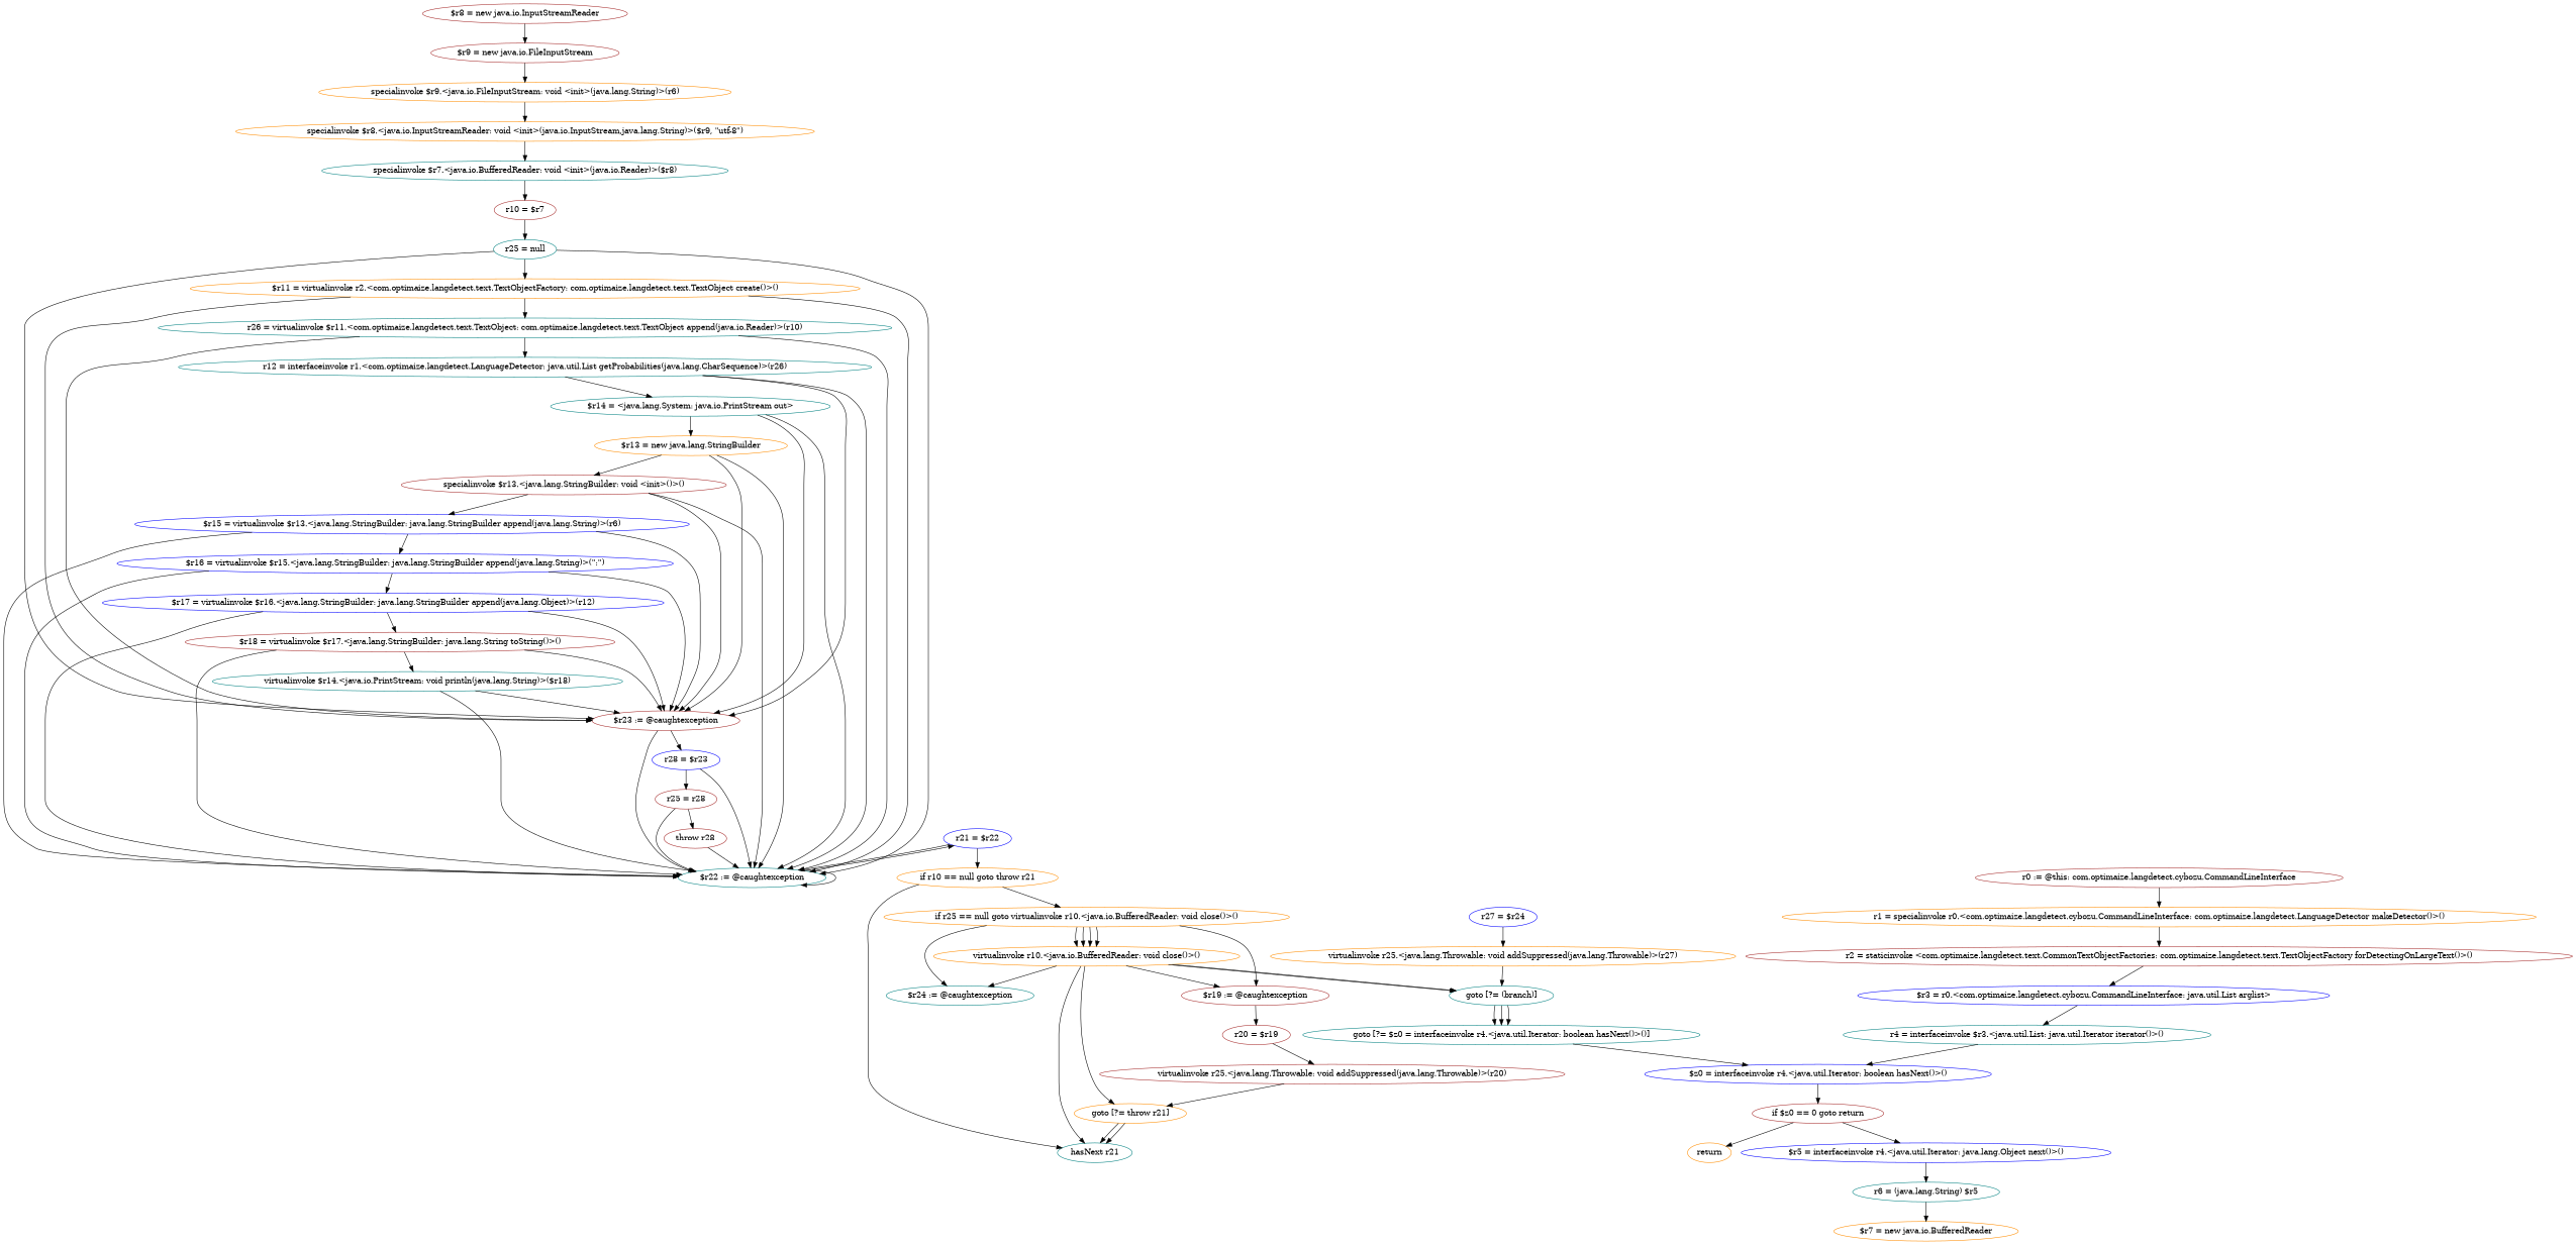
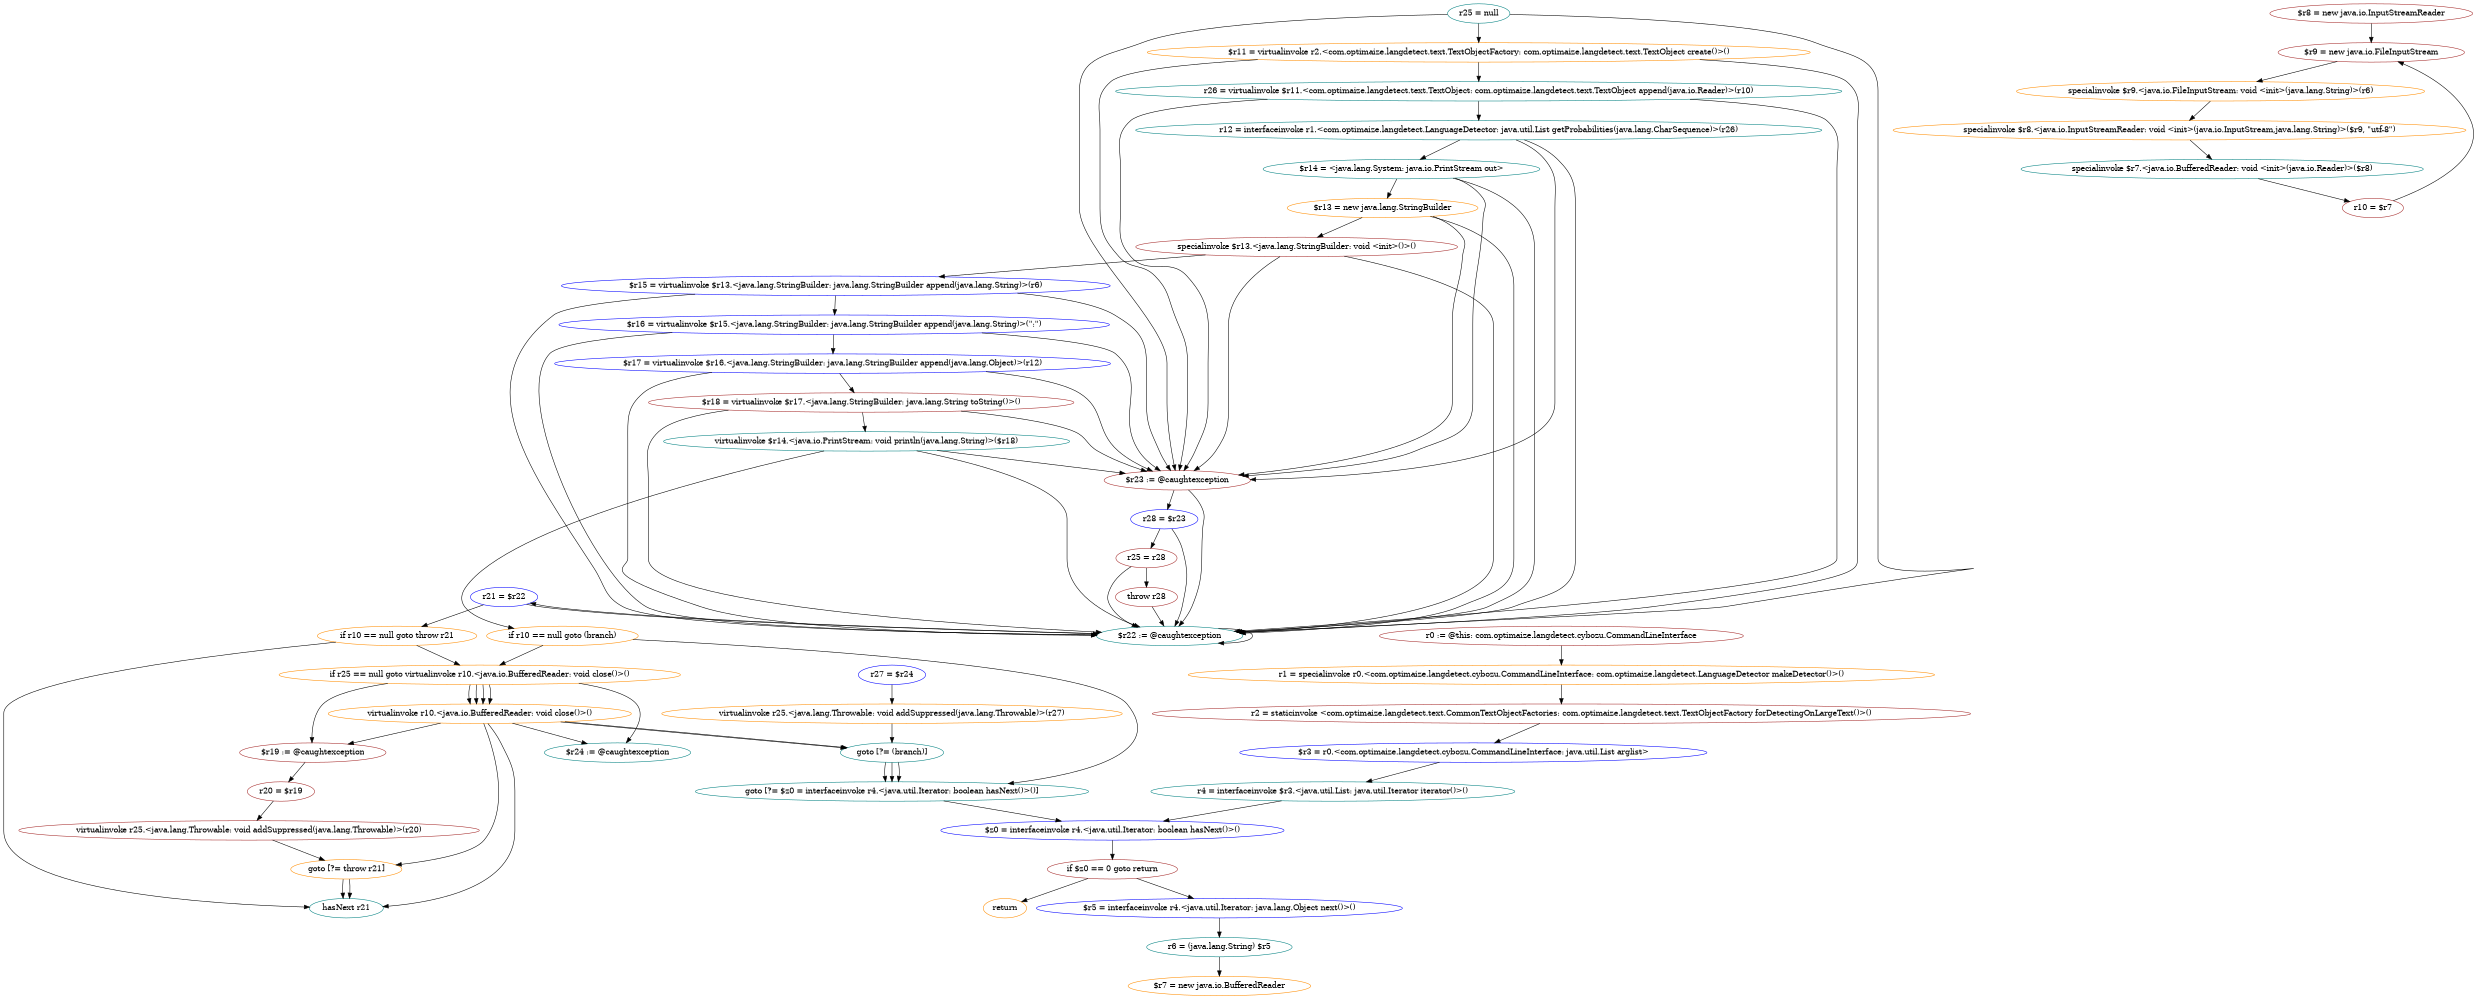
  digraph {
    node [color=brown]
    "r1 = specialinvoke r0.<com.optimaize.langdetect.cybozu.CommandLineInterface: com.optimaize.langdetect.LanguageDetector makeDetector()>()" [color=darkorange]
    "r0 := @this: com.optimaize.langdetect.cybozu.CommandLineInterface"
    "r2 = staticinvoke <com.optimaize.langdetect.text.CommonTextObjectFactories: com.optimaize.langdetect.text.TextObjectFactory forDetectingOnLargeText()>()"
    "$r3 = r0.<com.optimaize.langdetect.cybozu.CommandLineInterface: java.util.List arglist>" [color=blue]
    "r4 = interfaceinvoke $r3.<java.util.List: java.util.Iterator iterator()>()" [color=teal]
    "$z0 = interfaceinvoke r4.<java.util.Iterator: boolean hasNext()>()" [color=blue]
    "if $z0 == 0 goto return"
    "$r5 = interfaceinvoke r4.<java.util.Iterator: java.lang.Object next()>()" [color=blue]
    return [color=darkorange]
    "r6 = (java.lang.String) $r5" [color=teal]
    "$r7 = new java.io.BufferedReader" [color=darkorange]
    "$r8 = new java.io.InputStreamReader"
    "$r9 = new java.io.FileInputStream"
    "specialinvoke $r9.<java.io.FileInputStream: void <init>(java.lang.String)>(r6)" [color=darkorange]
    "specialinvoke $r8.<java.io.InputStreamReader: void <init>(java.io.InputStream,java.lang.String)>($r9, \"utf-8\")" [color=darkorange]
    "specialinvoke $r7.<java.io.BufferedReader: void <init>(java.io.Reader)>($r8)" [color=teal]
    "r10 = $r7"
    "r25 = null" [color=teal]
    "$r11 = virtualinvoke r2.<com.optimaize.langdetect.text.TextObjectFactory: com.optimaize.langdetect.text.TextObject create()>()" [color=darkorange]
    "$r23 := @caughtexception"
    "$r22 := @caughtexception" [color=teal]
    "r26 = virtualinvoke $r11.<com.optimaize.langdetect.text.TextObject: com.optimaize.langdetect.text.TextObject append(java.io.Reader)>(r10)" [color=teal]
    "r28 = $r23" [color=blue]
    "r21 = $r22" [color=blue]
    "r12 = interfaceinvoke r1.<com.optimaize.langdetect.LanguageDetector: java.util.List getProbabilities(java.lang.CharSequence)>(r26)" [color=teal]
    "$r14 = <java.lang.System: java.io.PrintStream out>" [color=teal]
    "$r13 = new java.lang.StringBuilder" [color=darkorange]
    "specialinvoke $r13.<java.lang.StringBuilder: void <init>()>()"
    "$r15 = virtualinvoke $r13.<java.lang.StringBuilder: java.lang.StringBuilder append(java.lang.String)>(r6)" [color=blue]
    "$r16 = virtualinvoke $r15.<java.lang.StringBuilder: java.lang.StringBuilder append(java.lang.String)>(\":\")" [color=blue]
    "$r17 = virtualinvoke $r16.<java.lang.StringBuilder: java.lang.StringBuilder append(java.lang.Object)>(r12)" [color=blue]
    "$r18 = virtualinvoke $r17.<java.lang.StringBuilder: java.lang.String toString()>()"
    "virtualinvoke $r14.<java.io.PrintStream: void println(java.lang.String)>($r18)" [color=teal]
+   "if r10 == null goto (branch)" [color=darkorange]
    "if r25 == null goto virtualinvoke r10.<java.io.BufferedReader: void close()>()" [color=darkorange]
    "goto [?= $z0 = interfaceinvoke r4.<java.util.Iterator: boolean hasNext()>()]" [color=teal]
    "virtualinvoke r10.<java.io.BufferedReader: void close()>()" [color=darkorange]
    "$r24 := @caughtexception" [color=teal]
    "$r19 := @caughtexception"
    "goto [?= (branch)]" [color=teal]
    "goto [?= throw r21]" [color=darkorange]
    n42 [color=teal label="hasNext r21"]
    "r20 = $r19"
    "r27 = $r24" [color=blue]
    "virtualinvoke r25.<java.lang.Throwable: void addSuppressed(java.lang.Throwable)>(r27)" [color=darkorange]
    "r25 = r28"
    "throw r28"
    "if r10 == null goto throw r21" [color=darkorange]
    "virtualinvoke r25.<java.lang.Throwable: void addSuppressed(java.lang.Throwable)>(r20)"
    "r1 = specialinvoke r0.<com.optimaize.langdetect.cybozu.CommandLineInterface: com.optimaize.langdetect.LanguageDetector makeDetector()>()" -> "r2 = staticinvoke <com.optimaize.langdetect.text.CommonTextObjectFactories: com.optimaize.langdetect.text.TextObjectFactory forDetectingOnLargeText()>()"
    "r0 := @this: com.optimaize.langdetect.cybozu.CommandLineInterface" -> "r1 = specialinvoke r0.<com.optimaize.langdetect.cybozu.CommandLineInterface: com.optimaize.langdetect.LanguageDetector makeDetector()>()"
    "r2 = staticinvoke <com.optimaize.langdetect.text.CommonTextObjectFactories: com.optimaize.langdetect.text.TextObjectFactory forDetectingOnLargeText()>()" -> "$r3 = r0.<com.optimaize.langdetect.cybozu.CommandLineInterface: java.util.List arglist>"
    "$r3 = r0.<com.optimaize.langdetect.cybozu.CommandLineInterface: java.util.List arglist>" -> "r4 = interfaceinvoke $r3.<java.util.List: java.util.Iterator iterator()>()"
    "r4 = interfaceinvoke $r3.<java.util.List: java.util.Iterator iterator()>()" -> "$z0 = interfaceinvoke r4.<java.util.Iterator: boolean hasNext()>()"
    "$z0 = interfaceinvoke r4.<java.util.Iterator: boolean hasNext()>()" -> "if $z0 == 0 goto return"
    "if $z0 == 0 goto return" -> "$r5 = interfaceinvoke r4.<java.util.Iterator: java.lang.Object next()>()"
    "if $z0 == 0 goto return" -> return
    "$r5 = interfaceinvoke r4.<java.util.Iterator: java.lang.Object next()>()" -> "r6 = (java.lang.String) $r5"
    "r6 = (java.lang.String) $r5" -> "$r7 = new java.io.BufferedReader"
    "$r8 = new java.io.InputStreamReader" -> "$r9 = new java.io.FileInputStream"
    "$r9 = new java.io.FileInputStream" -> "specialinvoke $r9.<java.io.FileInputStream: void <init>(java.lang.String)>(r6)"
    "specialinvoke $r9.<java.io.FileInputStream: void <init>(java.lang.String)>(r6)" -> "specialinvoke $r8.<java.io.InputStreamReader: void <init>(java.io.InputStream,java.lang.String)>($r9, \"utf-8\")"
    "specialinvoke $r8.<java.io.InputStreamReader: void <init>(java.io.InputStream,java.lang.String)>($r9, \"utf-8\")" -> "specialinvoke $r7.<java.io.BufferedReader: void <init>(java.io.Reader)>($r8)"
    "specialinvoke $r7.<java.io.BufferedReader: void <init>(java.io.Reader)>($r8)" -> "r10 = $r7"
-   "r10 = $r7" -> "r25 = null"
+   "r10 = $r7" -> "$r9 = new java.io.FileInputStream"
    "r25 = null" -> "$r11 = virtualinvoke r2.<com.optimaize.langdetect.text.TextObjectFactory: com.optimaize.langdetect.text.TextObject create()>()"
    "r25 = null" -> "$r23 := @caughtexception"
    "r25 = null" -> "$r22 := @caughtexception"
    "$r11 = virtualinvoke r2.<com.optimaize.langdetect.text.TextObjectFactory: com.optimaize.langdetect.text.TextObject create()>()" -> "$r23 := @caughtexception"
    "$r11 = virtualinvoke r2.<com.optimaize.langdetect.text.TextObjectFactory: com.optimaize.langdetect.text.TextObject create()>()" -> "$r22 := @caughtexception"
    "$r11 = virtualinvoke r2.<com.optimaize.langdetect.text.TextObjectFactory: com.optimaize.langdetect.text.TextObject create()>()" -> "r26 = virtualinvoke $r11.<com.optimaize.langdetect.text.TextObject: com.optimaize.langdetect.text.TextObject append(java.io.Reader)>(r10)"
    "$r23 := @caughtexception" -> "$r22 := @caughtexception"
    "$r23 := @caughtexception" -> "r28 = $r23"
    "$r22 := @caughtexception" -> "$r22 := @caughtexception"
    "$r22 := @caughtexception" -> "r21 = $r22"
    "r26 = virtualinvoke $r11.<com.optimaize.langdetect.text.TextObject: com.optimaize.langdetect.text.TextObject append(java.io.Reader)>(r10)" -> "$r23 := @caughtexception"
    "r26 = virtualinvoke $r11.<com.optimaize.langdetect.text.TextObject: com.optimaize.langdetect.text.TextObject append(java.io.Reader)>(r10)" -> "$r22 := @caughtexception"
    "r26 = virtualinvoke $r11.<com.optimaize.langdetect.text.TextObject: com.optimaize.langdetect.text.TextObject append(java.io.Reader)>(r10)" -> "r12 = interfaceinvoke r1.<com.optimaize.langdetect.LanguageDetector: java.util.List getProbabilities(java.lang.CharSequence)>(r26)"
    "r28 = $r23" -> "$r22 := @caughtexception"
    "r28 = $r23" -> "r25 = r28"
    "r21 = $r22" -> "$r22 := @caughtexception"
    "r21 = $r22" -> "if r10 == null goto throw r21"
    "r12 = interfaceinvoke r1.<com.optimaize.langdetect.LanguageDetector: java.util.List getProbabilities(java.lang.CharSequence)>(r26)" -> "$r23 := @caughtexception"
    "r12 = interfaceinvoke r1.<com.optimaize.langdetect.LanguageDetector: java.util.List getProbabilities(java.lang.CharSequence)>(r26)" -> "$r22 := @caughtexception"
    "r12 = interfaceinvoke r1.<com.optimaize.langdetect.LanguageDetector: java.util.List getProbabilities(java.lang.CharSequence)>(r26)" -> "$r14 = <java.lang.System: java.io.PrintStream out>"
    "$r14 = <java.lang.System: java.io.PrintStream out>" -> "$r23 := @caughtexception"
    "$r14 = <java.lang.System: java.io.PrintStream out>" -> "$r22 := @caughtexception"
    "$r14 = <java.lang.System: java.io.PrintStream out>" -> "$r13 = new java.lang.StringBuilder"
    "$r13 = new java.lang.StringBuilder" -> "$r23 := @caughtexception"
    "$r13 = new java.lang.StringBuilder" -> "$r22 := @caughtexception"
    "$r13 = new java.lang.StringBuilder" -> "specialinvoke $r13.<java.lang.StringBuilder: void <init>()>()"
    "specialinvoke $r13.<java.lang.StringBuilder: void <init>()>()" -> "$r23 := @caughtexception"
    "specialinvoke $r13.<java.lang.StringBuilder: void <init>()>()" -> "$r22 := @caughtexception"
    "specialinvoke $r13.<java.lang.StringBuilder: void <init>()>()" -> "$r15 = virtualinvoke $r13.<java.lang.StringBuilder: java.lang.StringBuilder append(java.lang.String)>(r6)"
    "$r15 = virtualinvoke $r13.<java.lang.StringBuilder: java.lang.StringBuilder append(java.lang.String)>(r6)" -> "$r23 := @caughtexception"
    "$r15 = virtualinvoke $r13.<java.lang.StringBuilder: java.lang.StringBuilder append(java.lang.String)>(r6)" -> "$r22 := @caughtexception"
    "$r15 = virtualinvoke $r13.<java.lang.StringBuilder: java.lang.StringBuilder append(java.lang.String)>(r6)" -> "$r16 = virtualinvoke $r15.<java.lang.StringBuilder: java.lang.StringBuilder append(java.lang.String)>(\":\")"
    "$r16 = virtualinvoke $r15.<java.lang.StringBuilder: java.lang.StringBuilder append(java.lang.String)>(\":\")" -> "$r23 := @caughtexception"
    "$r16 = virtualinvoke $r15.<java.lang.StringBuilder: java.lang.StringBuilder append(java.lang.String)>(\":\")" -> "$r22 := @caughtexception"
    "$r16 = virtualinvoke $r15.<java.lang.StringBuilder: java.lang.StringBuilder append(java.lang.String)>(\":\")" -> "$r17 = virtualinvoke $r16.<java.lang.StringBuilder: java.lang.StringBuilder append(java.lang.Object)>(r12)"
    "$r17 = virtualinvoke $r16.<java.lang.StringBuilder: java.lang.StringBuilder append(java.lang.Object)>(r12)" -> "$r23 := @caughtexception"
    "$r17 = virtualinvoke $r16.<java.lang.StringBuilder: java.lang.StringBuilder append(java.lang.Object)>(r12)" -> "$r22 := @caughtexception"
    "$r17 = virtualinvoke $r16.<java.lang.StringBuilder: java.lang.StringBuilder append(java.lang.Object)>(r12)" -> "$r18 = virtualinvoke $r17.<java.lang.StringBuilder: java.lang.String toString()>()"
    "$r18 = virtualinvoke $r17.<java.lang.StringBuilder: java.lang.String toString()>()" -> "$r23 := @caughtexception"
    "$r18 = virtualinvoke $r17.<java.lang.StringBuilder: java.lang.String toString()>()" -> "$r22 := @caughtexception"
    "$r18 = virtualinvoke $r17.<java.lang.StringBuilder: java.lang.String toString()>()" -> "virtualinvoke $r14.<java.io.PrintStream: void println(java.lang.String)>($r18)"
    "virtualinvoke $r14.<java.io.PrintStream: void println(java.lang.String)>($r18)" -> "$r23 := @caughtexception"
    "virtualinvoke $r14.<java.io.PrintStream: void println(java.lang.String)>($r18)" -> "$r22 := @caughtexception"
+   "virtualinvoke $r14.<java.io.PrintStream: void println(java.lang.String)>($r18)" -> "if r10 == null goto (branch)"
+   "if r10 == null goto (branch)" -> "if r25 == null goto virtualinvoke r10.<java.io.BufferedReader: void close()>()"
+   "if r10 == null goto (branch)" -> "goto [?= $z0 = interfaceinvoke r4.<java.util.Iterator: boolean hasNext()>()]"
    "if r25 == null goto virtualinvoke r10.<java.io.BufferedReader: void close()>()" -> "virtualinvoke r10.<java.io.BufferedReader: void close()>()"
    "if r25 == null goto virtualinvoke r10.<java.io.BufferedReader: void close()>()" -> "virtualinvoke r10.<java.io.BufferedReader: void close()>()"
    "if r25 == null goto virtualinvoke r10.<java.io.BufferedReader: void close()>()" -> "virtualinvoke r10.<java.io.BufferedReader: void close()>()"
    "if r25 == null goto virtualinvoke r10.<java.io.BufferedReader: void close()>()" -> "virtualinvoke r10.<java.io.BufferedReader: void close()>()"
    "if r25 == null goto virtualinvoke r10.<java.io.BufferedReader: void close()>()" -> "$r24 := @caughtexception"
    "if r25 == null goto virtualinvoke r10.<java.io.BufferedReader: void close()>()" -> "$r19 := @caughtexception"
    "goto [?= $z0 = interfaceinvoke r4.<java.util.Iterator: boolean hasNext()>()]" -> "$z0 = interfaceinvoke r4.<java.util.Iterator: boolean hasNext()>()"
    "virtualinvoke r10.<java.io.BufferedReader: void close()>()" -> "$r24 := @caughtexception"
    "virtualinvoke r10.<java.io.BufferedReader: void close()>()" -> "$r19 := @caughtexception"
    "virtualinvoke r10.<java.io.BufferedReader: void close()>()" -> "goto [?= (branch)]"
    "virtualinvoke r10.<java.io.BufferedReader: void close()>()" -> "goto [?= (branch)]"
    "virtualinvoke r10.<java.io.BufferedReader: void close()>()" -> "goto [?= throw r21]"
    "virtualinvoke r10.<java.io.BufferedReader: void close()>()" -> n42
    "$r19 := @caughtexception" -> "r20 = $r19"
    "goto [?= (branch)]" -> "goto [?= $z0 = interfaceinvoke r4.<java.util.Iterator: boolean hasNext()>()]"
    "goto [?= (branch)]" -> "goto [?= $z0 = interfaceinvoke r4.<java.util.Iterator: boolean hasNext()>()]"
    "goto [?= (branch)]" -> "goto [?= $z0 = interfaceinvoke r4.<java.util.Iterator: boolean hasNext()>()]"
    "goto [?= throw r21]" -> n42
    "goto [?= throw r21]" -> n42
    "r20 = $r19" -> "virtualinvoke r25.<java.lang.Throwable: void addSuppressed(java.lang.Throwable)>(r20)"
    "r27 = $r24" -> "virtualinvoke r25.<java.lang.Throwable: void addSuppressed(java.lang.Throwable)>(r27)"
    "virtualinvoke r25.<java.lang.Throwable: void addSuppressed(java.lang.Throwable)>(r27)" -> "goto [?= (branch)]"
    "r25 = r28" -> "$r22 := @caughtexception"
    "r25 = r28" -> "throw r28"
    "throw r28" -> "$r22 := @caughtexception"
    "if r10 == null goto throw r21" -> "if r25 == null goto virtualinvoke r10.<java.io.BufferedReader: void close()>()"
    "if r10 == null goto throw r21" -> n42
    "virtualinvoke r25.<java.lang.Throwable: void addSuppressed(java.lang.Throwable)>(r20)" -> "goto [?= throw r21]"
  }
